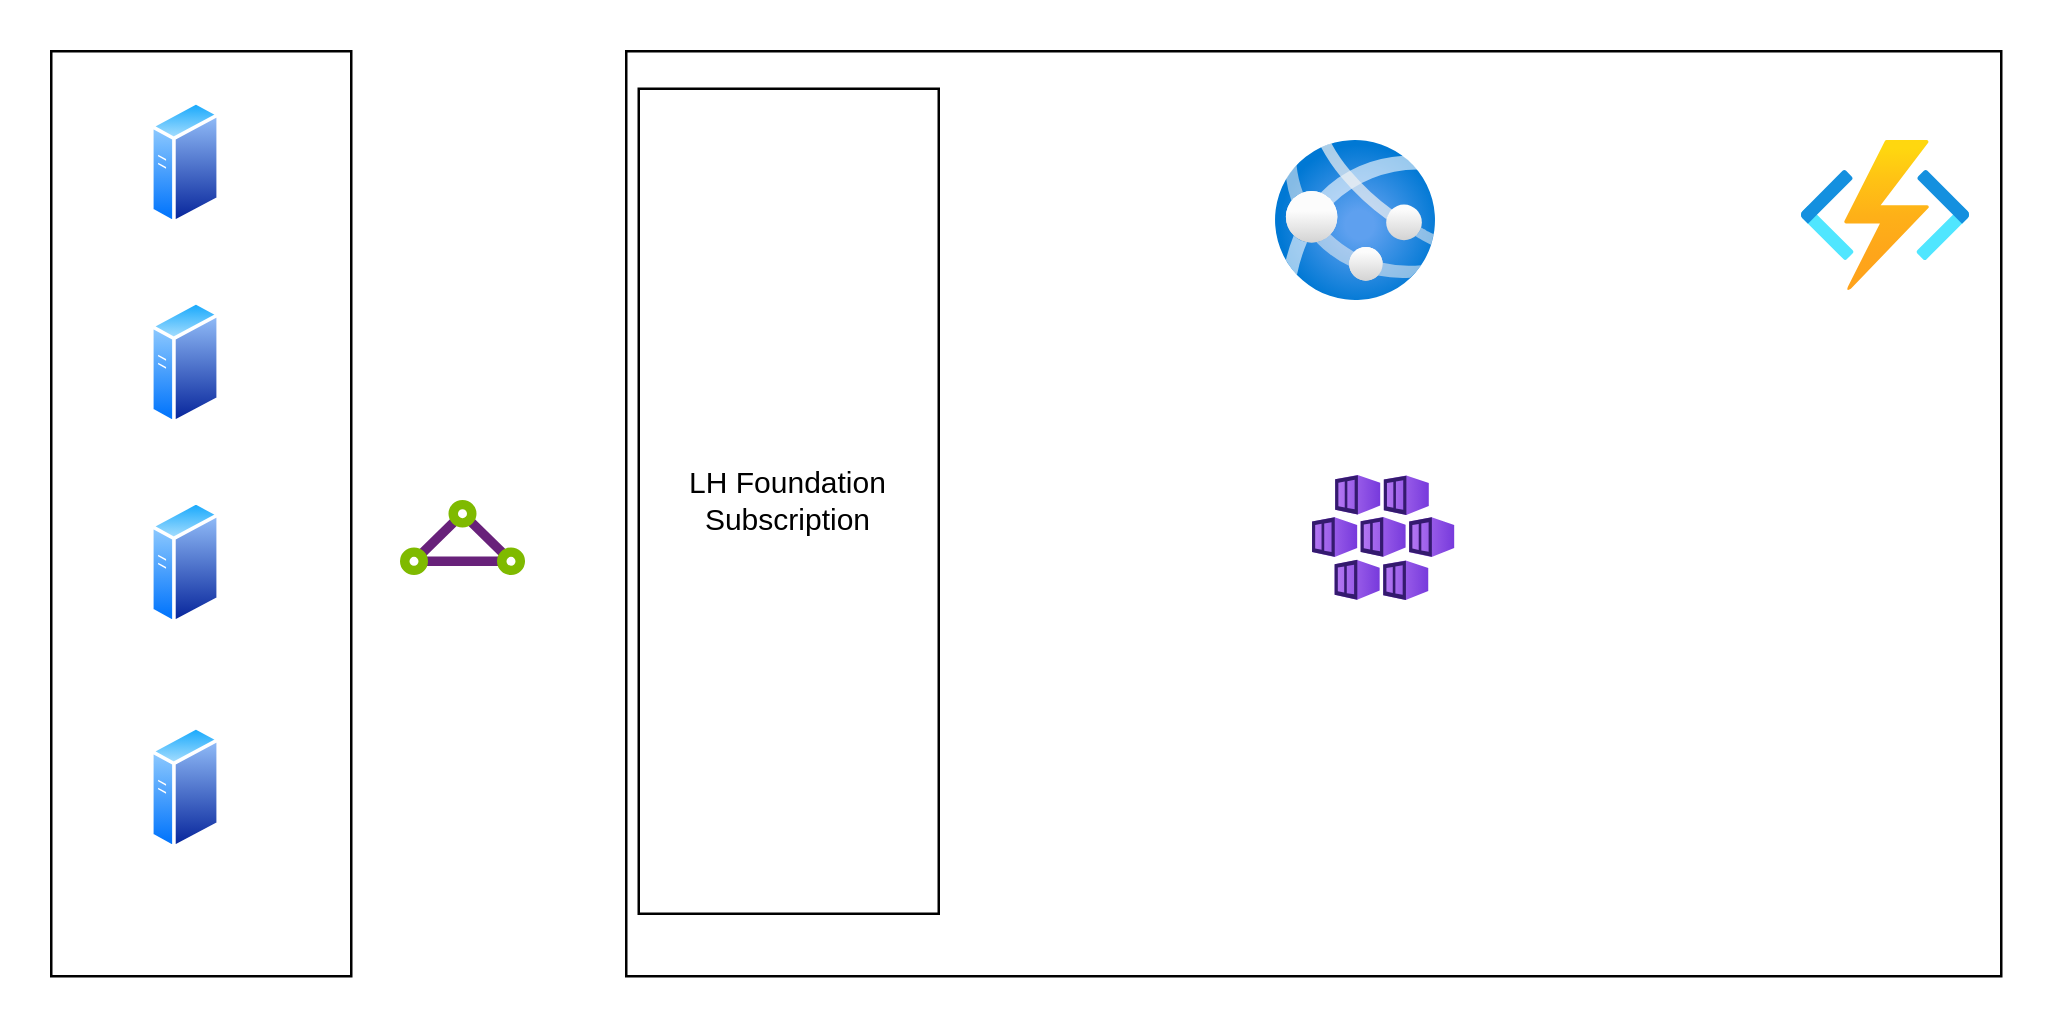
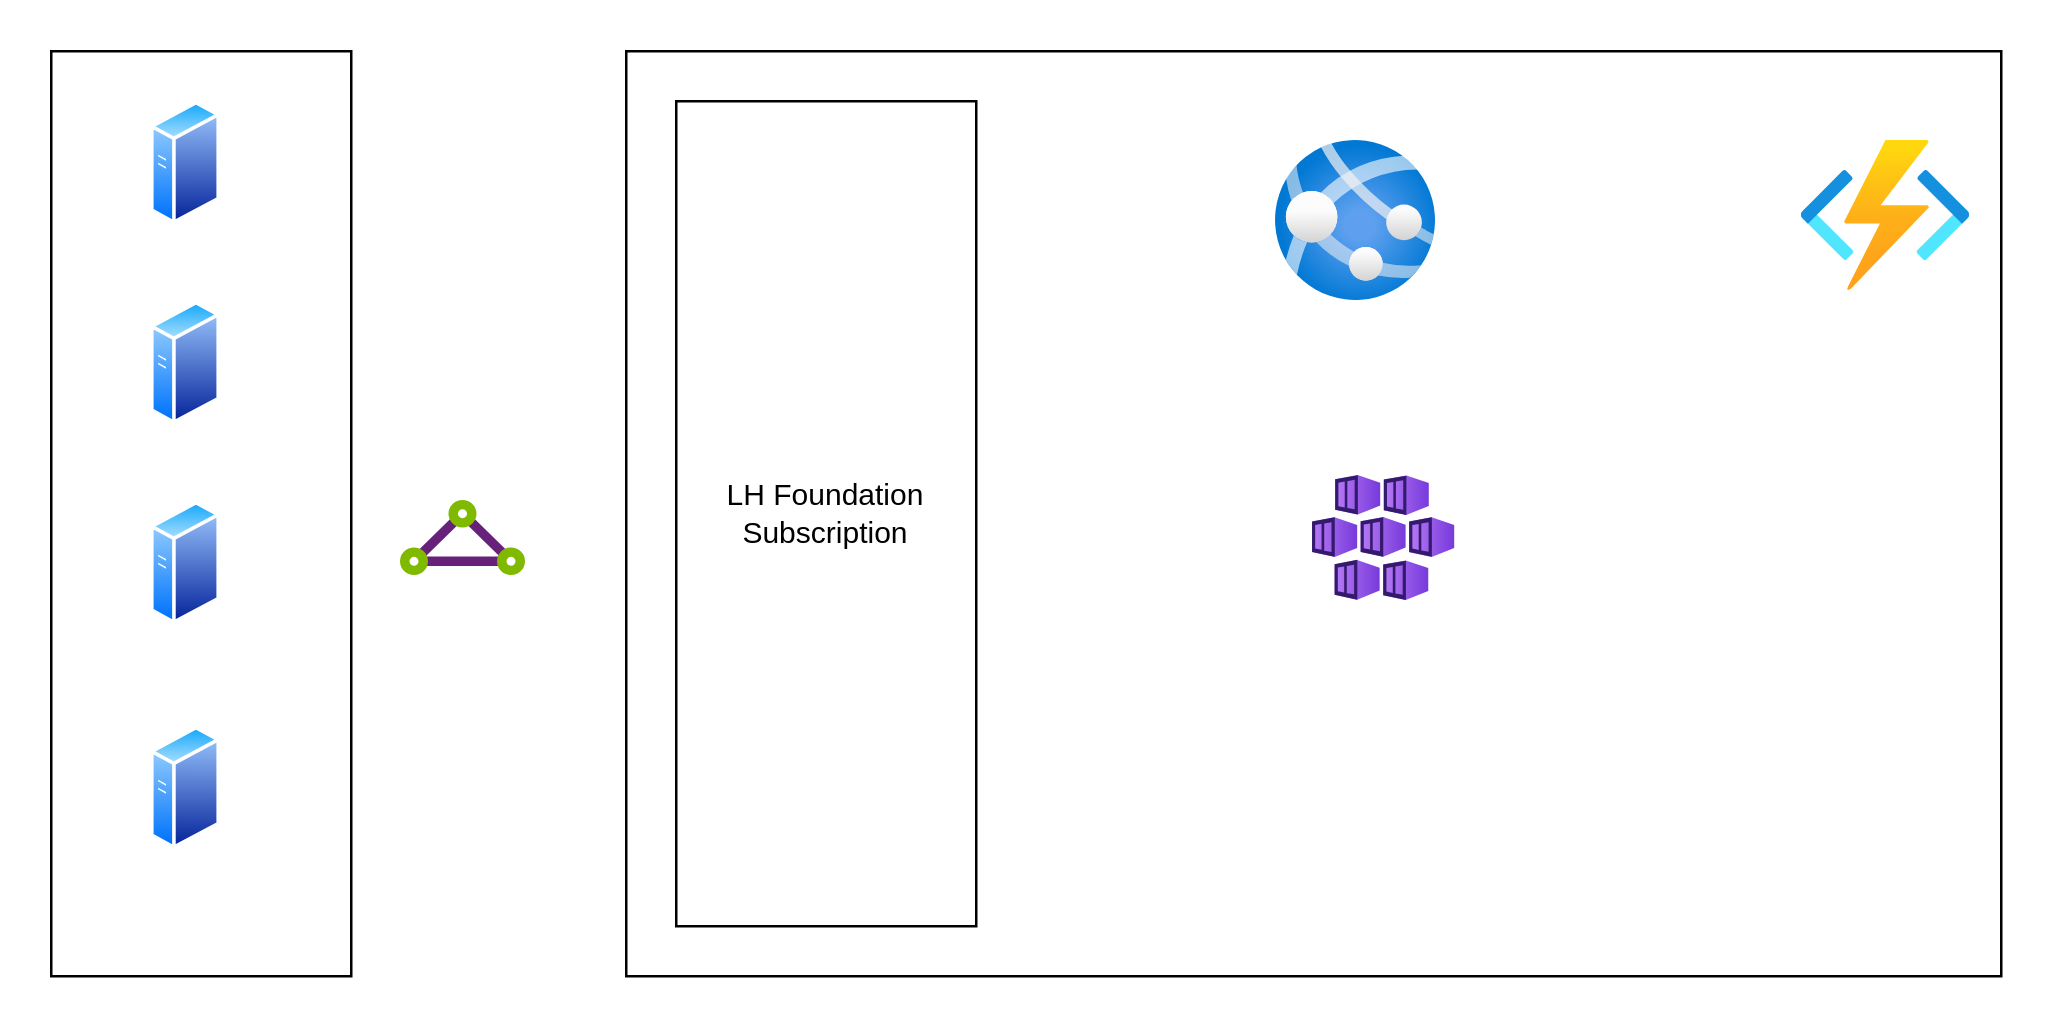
  <mxCell id="0" />
  <mxCell id="1" parent="0" />
  <mxCell id="2" value="" style="rounded=0;whiteSpace=wrap;html=1;" vertex="1" parent="1"><mxGeometry x="430" y="40" width="360" height="330" as="geometry" /></mxCell>
  <mxCell id="3" value="" style="rounded=0;whiteSpace=wrap;html=1;" vertex="1" parent="1"><mxGeometry x="250" y="20" width="550" height="370" as="geometry" /></mxCell>
  <mxCell id="4" value="" style="rounded=0;whiteSpace=wrap;html=1;" vertex="1" parent="1"><mxGeometry x="20" y="20" width="120" height="370" as="geometry" /></mxCell>
  <mxCell id="5" value="" style="aspect=fixed;html=1;points=[];align=center;image;fontSize=12;image=img/lib/azure2/compute/Kubernetes_Services.svg;fontFamily=Helvetica;fontColor=#000000;strokeColor=#000000;fillColor=#ffffff;" vertex="1" parent="1"><mxGeometry x="510" y="190" width="86.49" height="50" as="geometry" /></mxCell>
  <mxCell id="6" value="" style="aspect=fixed;perimeter=ellipsePerimeter;html=1;align=center;shadow=0;dashed=0;spacingTop=3;image;image=img/lib/active_directory/generic_server.svg;" vertex="1" parent="1"><mxGeometry x="60" y="40" width="28.0" height="50" as="geometry" /></mxCell>
  <mxCell id="7" value="&lt;span style=&quot;color: rgba(0 , 0 , 0 , 0) ; font-family: monospace ; font-size: 0px ; background-color: rgb(248 , 249 , 250)&quot;&gt;%3CmxGraphModel%3E%3Croot%3E%3CmxCell%20id%3D%220%22%2F%3E%3CmxCell%20id%3D%221%22%20parent%3D%220%22%2F%3E%3CmxCell%20id%3D%222%22%20value%3D%22%22%20style%3D%22aspect%3Dfixed%3Bperimeter%3DellipsePerimeter%3Bhtml%3D1%3Balign%3Dcenter%3Bshadow%3D0%3Bdashed%3D0%3BspacingTop%3D3%3Bimage%3Bimage%3Dimg%2Flib%2Factive_directory%2Fgeneric_server.svg%3B%22%20vertex%3D%221%22%20parent%3D%221%22%3E%3CmxGeometry%20x%3D%2270%22%20y%3D%2250%22%20width%3D%2228.0%22%20height%3D%2250%22%20as%3D%22geometry%22%2F%3E%3C%2FmxCell%3E%3C%2Froot%3E%3C%2FmxGraphModel%3E&lt;/span&gt;" style="aspect=fixed;perimeter=ellipsePerimeter;html=1;align=center;shadow=0;dashed=0;spacingTop=3;image;image=img/lib/active_directory/generic_server.svg;" vertex="1" parent="1"><mxGeometry x="60" y="120" width="28.0" height="50" as="geometry" /></mxCell>
  <mxCell id="8" value="&lt;span style=&quot;color: rgba(0 , 0 , 0 , 0) ; font-family: monospace ; font-size: 0px ; background-color: rgb(248 , 249 , 250)&quot;&gt;%3CmxGraphModel%3E%3Croot%3E%3CmxCell%20id%3D%220%22%2F%3E%3CmxCell%20id%3D%221%22%20parent%3D%220%22%2F%3E%3CmxCell%20id%3D%222%22%20value%3D%22%22%20style%3D%22aspect%3Dfixed%3Bperimeter%3DellipsePerimeter%3Bhtml%3D1%3Balign%3Dcenter%3Bshadow%3D0%3Bdashed%3D0%3BspacingTop%3D3%3Bimage%3Bimage%3Dimg%2Flib%2Factive_directory%2Fgeneric_server.svg%3B%22%20vertex%3D%221%22%20parent%3D%221%22%3E%3CmxGeometry%20x%3D%2270%22%20y%3D%2250%22%20width%3D%2228.0%22%20height%3D%2250%22%20as%3D%22geometry%22%2F%3E%3C%2FmxCell%3E%3C%2Froot%3E%3C%2FmxGraphModel%3E&lt;/span&gt;" style="aspect=fixed;perimeter=ellipsePerimeter;html=1;align=center;shadow=0;dashed=0;spacingTop=3;image;image=img/lib/active_directory/generic_server.svg;" vertex="1" parent="1"><mxGeometry x="60" y="200" width="28.0" height="50" as="geometry" /></mxCell>
  <mxCell id="9" value="&lt;span style=&quot;color: rgba(0 , 0 , 0 , 0) ; font-family: monospace ; font-size: 0px ; background-color: rgb(248 , 249 , 250)&quot;&gt;%3CmxGraphModel%3E%3Croot%3E%3CmxCell%20id%3D%220%22%2F%3E%3CmxCell%20id%3D%221%22%20parent%3D%220%22%2F%3E%3CmxCell%20id%3D%222%22%20value%3D%22%22%20style%3D%22aspect%3Dfixed%3Bperimeter%3DellipsePerimeter%3Bhtml%3D1%3Balign%3Dcenter%3Bshadow%3D0%3Bdashed%3D0%3BspacingTop%3D3%3Bimage%3Bimage%3Dimg%2Flib%2Factive_directory%2Fgeneric_server.svg%3B%22%20vertex%3D%221%22%20parent%3D%221%22%3E%3CmxGeometry%20x%3D%2270%22%20y%3D%2250%22%20width%3D%2228.0%22%20height%3D%2250%22%20as%3D%22geometry%22%2F%3E%3C%2FmxCell%3E%3C%2Froot%3E%3C%2FmxGraphModel%3E&lt;/span&gt;" style="aspect=fixed;perimeter=ellipsePerimeter;html=1;align=center;shadow=0;dashed=0;spacingTop=3;image;image=img/lib/active_directory/generic_server.svg;" vertex="1" parent="1"><mxGeometry x="60" y="290" width="28.0" height="50" as="geometry" /></mxCell>
  <mxCell id="10" value="" style="aspect=fixed;html=1;points=[];align=center;image;fontSize=12;image=img/lib/mscae/Express_Route.svg;" vertex="1" parent="1"><mxGeometry x="160" y="200" width="50" height="30" as="geometry" /></mxCell>
- <mxCell id="11" value="LH Foundation Subscription" style="rounded=0;whiteSpace=wrap;html=1;" vertex="1" parent="1"><mxGeometry x="255" y="35" width="120" height="330" as="geometry" /></mxCell>
+ <mxCell id="11" value="LH Foundation Subscription" style="rounded=0;whiteSpace=wrap;html=1;" vertex="1" parent="1"><mxGeometry x="270" y="40" width="120" height="330" as="geometry" /></mxCell>
  <mxCell id="12" value="" style="aspect=fixed;html=1;points=[];align=center;image;fontSize=12;image=img/lib/azure2/compute/App_Services.svg;" vertex="1" parent="1"><mxGeometry x="510" y="56" width="64" height="64" as="geometry" /></mxCell>
  <mxCell id="13" value="" style="aspect=fixed;html=1;points=[];align=center;image;fontSize=12;image=img/lib/azure2/compute/Function_Apps.svg;" vertex="1" parent="1"><mxGeometry x="720" y="56" width="68" height="60" as="geometry" /></mxCell>
